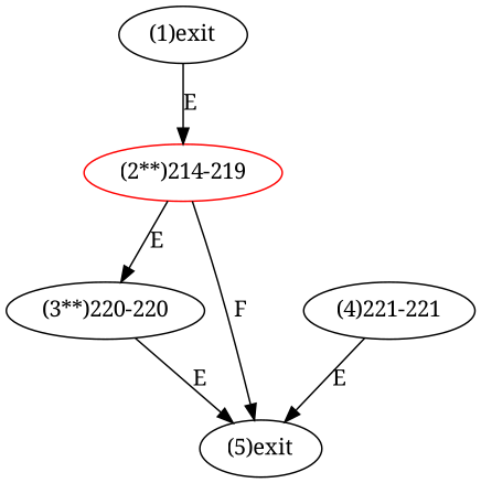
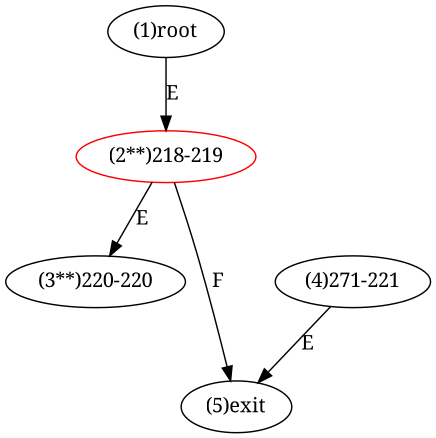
  digraph {
    fontname="Noto Serif"
    node [fontname="Noto Serif"]
    edge [fontname="Noto Serif"]
-   n1 [label="(1)exit"]
-   n2 [color=red label="(2**)214-219"]
+   n1 [label="(1)root"]
+   n2 [color=red label="(2**)218-219"]
    n3 [label="(3**)220-220"]
    n4 [label="(5)exit"]
-   n5 [label="(4)221-221"]
+   n5 [label="(4)271-221"]
    n1 -> n2 [label=E]
    n2 -> n3 [label=E]
    n2 -> n4 [label=F]
-   n3 -> n4 [label=E]
    n5 -> n4 [label=E]
  }
